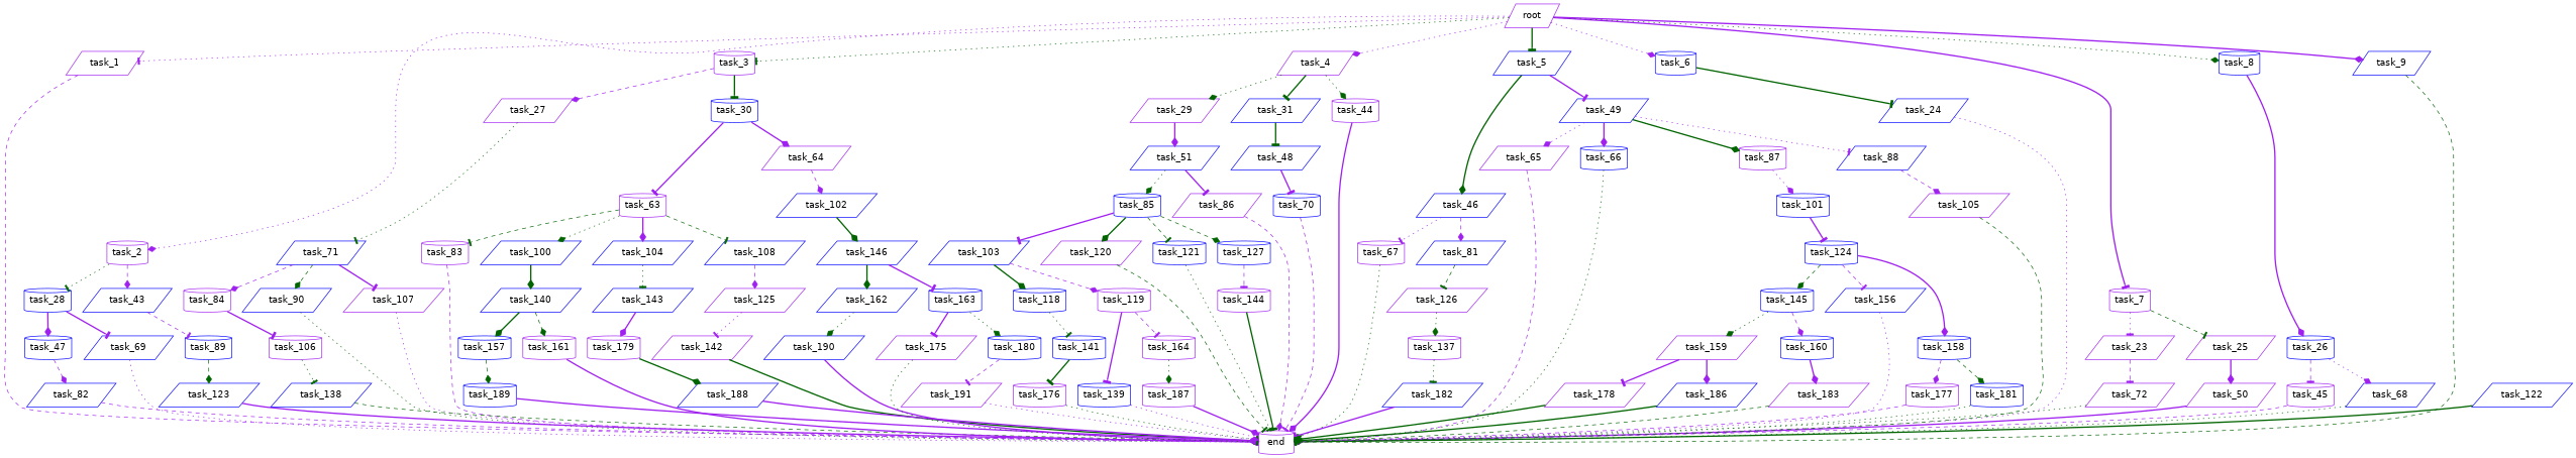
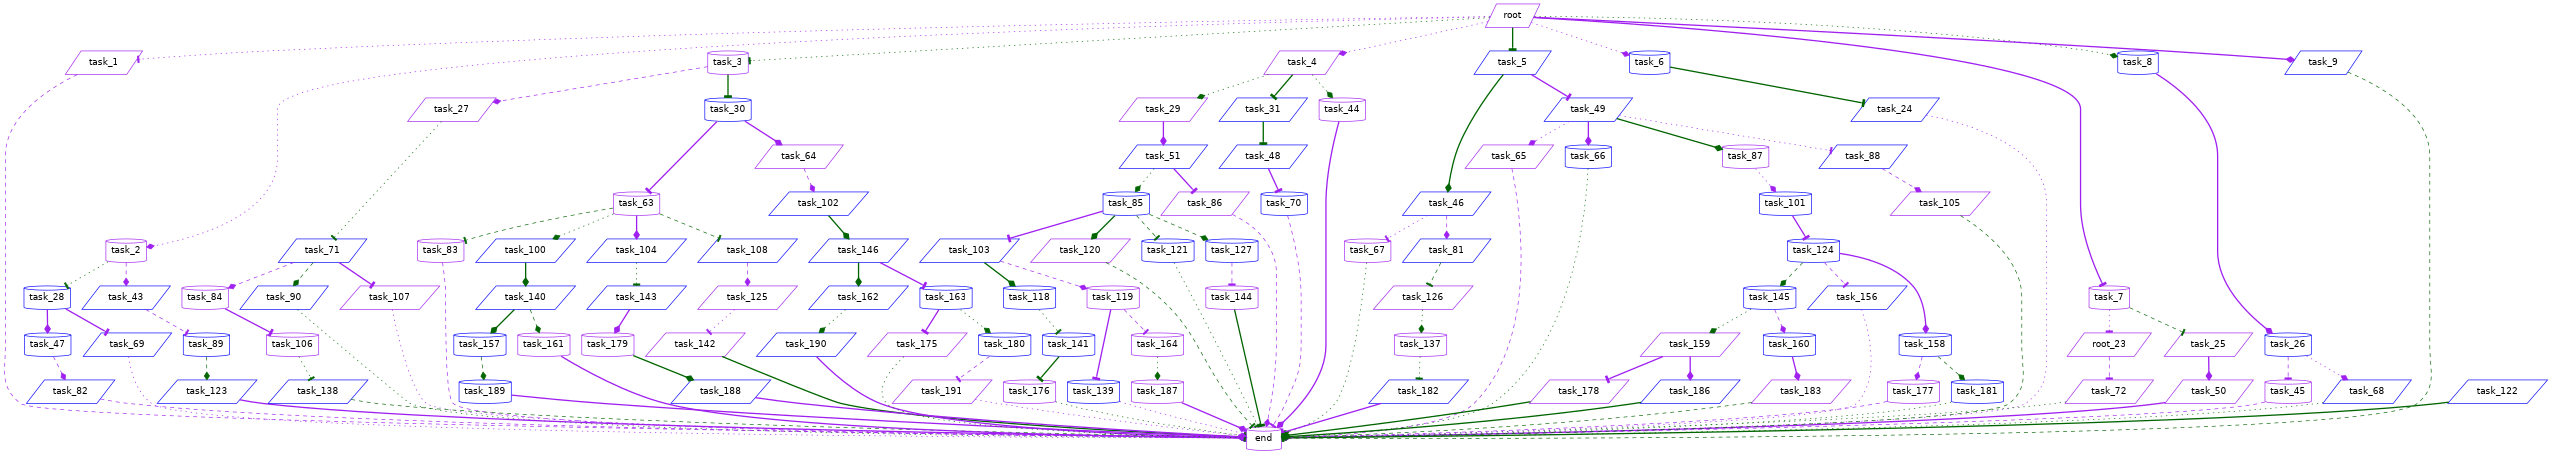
  digraph {
    fontname="DejaVu Sans"
    node [color=blue fontname="DejaVu Sans" shape=parallelogram]
    edge [arrowhead=diamond color=purple fontname="DejaVu Sans" style=bold]
    root [color=purple]
    task_1 [color=purple]
    task_2 [color=purple shape=cylinder]
    task_3 [color=purple shape=cylinder]
    task_4 [color=purple]
    task_5
    task_6 [shape=cylinder]
    task_7 [color=purple shape=cylinder]
    task_8 [shape=cylinder]
    task_9
    end [color=purple shape=cylinder]
    task_28 [shape=cylinder]
    task_43
    task_27 [color=purple]
    task_30 [shape=cylinder]
    task_29 [color=purple]
    task_31
    task_44 [color=purple shape=cylinder]
    task_46
    task_49
    task_24
-   task_23 [color=purple]
+   task_23 [color=purple label=root_23]
    task_25 [color=purple]
    task_26 [shape=cylinder]
    task_47 [shape=cylinder]
    task_69
    task_89 [shape=cylinder]
    task_71
    task_63 [color=purple shape=cylinder]
    task_64 [color=purple]
    task_51
    task_48
    task_67 [color=purple shape=cylinder]
    task_81
    task_65 [color=purple]
    task_66 [shape=cylinder]
    task_87 [color=purple shape=cylinder]
    task_88
    task_72 [color=purple]
    task_50 [color=purple]
    task_45 [color=purple shape=cylinder]
    task_68
    task_84 [color=purple shape=cylinder]
    task_90
    task_107 [color=purple]
    task_82
    task_85 [shape=cylinder]
    task_86 [color=purple]
    task_83 [color=purple shape=cylinder]
    task_100
    task_104
    task_108
    task_102
    task_70 [shape=cylinder]
    task_123
    task_126 [color=purple]
    task_101 [shape=cylinder]
    task_105 [color=purple]
    task_103
    task_120 [color=purple]
    task_121 [shape=cylinder]
    task_127 [shape=cylinder]
    task_140
    task_143
    task_125 [color=purple]
    task_146
    task_106 [color=purple shape=cylinder]
    task_137 [color=purple shape=cylinder]
    task_138
    task_118 [shape=cylinder]
    task_119 [color=purple shape=cylinder]
    task_144 [color=purple shape=cylinder]
    task_124 [shape=cylinder]
    task_157 [shape=cylinder]
    task_161 [color=purple shape=cylinder]
    task_145 [shape=cylinder]
    task_156
    task_158 [shape=cylinder]
    task_122
    task_162
    task_163 [shape=cylinder]
    task_141 [shape=cylinder]
    task_139 [shape=cylinder]
    task_164 [color=purple shape=cylinder]
    task_179 [color=purple shape=cylinder]
    task_142 [color=purple]
    task_176 [color=purple shape=cylinder]
    task_187 [color=purple shape=cylinder]
    task_159 [color=purple]
    task_160 [shape=cylinder]
    task_177 [color=purple shape=cylinder]
    task_181 [shape=cylinder]
    task_182
    task_189 [shape=cylinder]
    task_188
    task_178 [color=purple]
    task_186
    task_183 [color=purple]
    task_190
    task_175 [color=purple]
    task_180 [shape=cylinder]
    task_191 [color=purple]
    root -> task_1 [arrowhead=tee style=dotted]
    root -> task_2 [style=dotted]
    root -> task_3 [arrowhead=tee color=darkgreen style=dotted]
    root -> task_4 [style=dotted]
    root -> task_5 [arrowhead=tee color=darkgreen]
    root -> task_6 [style=dotted]
    root -> task_7 [arrowhead=tee]
    root -> task_8 [color=darkgreen style=dotted]
    root -> task_9
    task_1 -> end [arrowhead=tee style=dashed]
    task_2 -> task_28 [arrowhead=tee color=darkgreen style=dotted]
    task_2 -> task_43 [style=dashed]
    task_3 -> task_27 [style=dashed]
    task_3 -> task_30 [arrowhead=tee color=darkgreen]
    task_4 -> task_29 [color=darkgreen style=dotted]
    task_4 -> task_31 [arrowhead=tee color=darkgreen]
    task_4 -> task_44 [color=darkgreen style=dotted]
    task_5 -> task_46 [color=darkgreen]
    task_5 -> task_49 [arrowhead=tee]
    task_6 -> task_24 [arrowhead=tee color=darkgreen]
    task_7 -> task_23 [arrowhead=tee style=dotted]
    task_7 -> task_25 [arrowhead=tee color=darkgreen style=dashed]
    task_8 -> task_26
    task_9 -> end [color=darkgreen style=dashed]
    task_28 -> task_47
    task_28 -> task_69 [arrowhead=tee]
    task_43 -> task_89 [arrowhead=tee style=dashed]
    task_27 -> task_71 [arrowhead=tee color=darkgreen style=dotted]
    task_30 -> task_63 [arrowhead=tee]
    task_30 -> task_64
    task_29 -> task_51
    task_31 -> task_48 [arrowhead=tee color=darkgreen]
    task_44 -> end
    task_46 -> task_67 [arrowhead=tee style=dotted]
    task_46 -> task_81 [style=dashed]
    task_49 -> task_65 [style=dotted]
    task_49 -> task_66
    task_49 -> task_87 [color=darkgreen]
    task_49 -> task_88 [arrowhead=tee style=dotted]
    task_24 -> end [style=dotted]
    task_23 -> task_72 [arrowhead=tee style=dashed]
    task_25 -> task_50
    task_26 -> task_45 [arrowhead=tee style=dashed]
    task_26 -> task_68 [style=dotted]
    task_47 -> task_82 [style=dashed]
    task_69 -> end [style=dotted]
    task_89 -> task_123 [color=darkgreen style=dashed]
    task_71 -> task_84 [style=dashed]
    task_71 -> task_90 [color=darkgreen style=dashed]
    task_71 -> task_107 [arrowhead=tee]
    task_63 -> task_83 [arrowhead=tee color=darkgreen style=dashed]
    task_63 -> task_100 [color=darkgreen style=dotted]
    task_63 -> task_104
    task_63 -> task_108 [arrowhead=tee color=darkgreen style=dashed]
    task_64 -> task_102 [style=dashed]
    task_51 -> task_85 [color=darkgreen style=dotted]
    task_51 -> task_86 [arrowhead=tee]
    task_48 -> task_70 [arrowhead=tee]
    task_67 -> end [color=darkgreen style=dotted]
    task_81 -> task_126 [arrowhead=tee color=darkgreen style=dashed]
    task_65 -> end [style=dashed]
    task_66 -> end [color=darkgreen style=dotted]
    task_87 -> task_101 [style=dotted]
    task_88 -> task_105 [style=dashed]
    task_72 -> end [color=darkgreen style=dotted]
    task_50 -> end
    task_45 -> end [style=dashed]
    task_68 -> end [arrowhead=tee color=darkgreen style=dotted]
    task_84 -> task_106 [arrowhead=tee]
    task_90 -> end [arrowhead=tee color=darkgreen style=dotted]
    task_107 -> end [arrowhead=tee style=dotted]
    task_82 -> end [style=dashed]
    task_85 -> task_103 [arrowhead=tee]
    task_85 -> task_120 [color=darkgreen]
    task_85 -> task_121 [arrowhead=tee color=darkgreen style=dashed]
    task_85 -> task_127 [color=darkgreen style=dashed]
    task_86 -> end [style=dashed]
    task_83 -> end [style=dashed]
    task_100 -> task_140 [color=darkgreen]
    task_104 -> task_143 [arrowhead=tee color=darkgreen style=dotted]
    task_108 -> task_125 [style=dashed]
    task_102 -> task_146 [color=darkgreen]
    task_70 -> end [arrowhead=tee style=dashed]
    task_123 -> end
    task_126 -> task_137 [color=darkgreen style=dotted]
    task_101 -> task_124 [arrowhead=tee]
    task_105 -> end [color=darkgreen style=dashed]
    task_103 -> task_118 [color=darkgreen]
    task_103 -> task_119 [style=dashed]
    task_120 -> end [arrowhead=tee color=darkgreen style=dashed]
    task_121 -> end [arrowhead=tee color=darkgreen style=dotted]
    task_127 -> task_144 [arrowhead=tee style=dashed]
    task_140 -> task_157 [color=darkgreen]
    task_140 -> task_161 [color=darkgreen style=dashed]
    task_143 -> task_179
    task_125 -> task_142 [arrowhead=tee style=dotted]
    task_146 -> task_162 [color=darkgreen]
    task_146 -> task_163 [arrowhead=tee]
    task_106 -> task_138 [arrowhead=tee color=darkgreen style=dotted]
    task_137 -> task_182 [arrowhead=tee color=darkgreen style=dotted]
    task_138 -> end [color=darkgreen style=dashed]
    task_118 -> task_141 [arrowhead=tee color=darkgreen style=dotted]
    task_119 -> task_139 [arrowhead=tee]
    task_119 -> task_164 [arrowhead=tee style=dashed]
    task_144 -> end [arrowhead=tee color=darkgreen]
    task_124 -> task_145 [color=darkgreen style=dashed]
    task_124 -> task_156 [arrowhead=tee style=dashed]
    task_124 -> task_158
    task_157 -> task_189 [color=darkgreen style=dashed]
    task_161 -> end [arrowhead=tee]
    task_145 -> task_159 [color=darkgreen style=dotted]
    task_145 -> task_160 [style=dashed]
    task_156 -> end [arrowhead=tee style=dotted]
    task_158 -> task_177 [style=dashed]
    task_158 -> task_181 [color=darkgreen style=dashed]
    task_122 -> end [arrowhead=tee color=darkgreen]
    task_162 -> task_190 [color=darkgreen style=dotted]
    task_163 -> task_175 [arrowhead=tee]
    task_163 -> task_180 [color=darkgreen style=dotted]
    task_141 -> task_176 [arrowhead=tee color=darkgreen]
    task_139 -> end [arrowhead=tee style=dotted]
    task_164 -> task_187 [color=darkgreen style=dotted]
    task_179 -> task_188 [color=darkgreen]
    task_142 -> end [arrowhead=tee color=darkgreen]
    task_176 -> end [arrowhead=tee color=darkgreen style=dotted]
    task_187 -> end
    task_159 -> task_178 [arrowhead=tee]
    task_159 -> task_186
    task_160 -> task_183
    task_177 -> end [style=dashed]
    task_181 -> end [arrowhead=tee color=darkgreen style=dotted]
    task_182 -> end [arrowhead=tee]
    task_189 -> end
    task_188 -> end
    task_178 -> end [color=darkgreen]
    task_186 -> end [arrowhead=tee color=darkgreen]
    task_183 -> end [color=darkgreen style=dashed]
    task_190 -> end [arrowhead=tee]
    task_175 -> end [arrowhead=tee color=darkgreen style=dotted]
    task_180 -> task_191 [arrowhead=tee style=dashed]
    task_191 -> end [style=dotted]
  }
